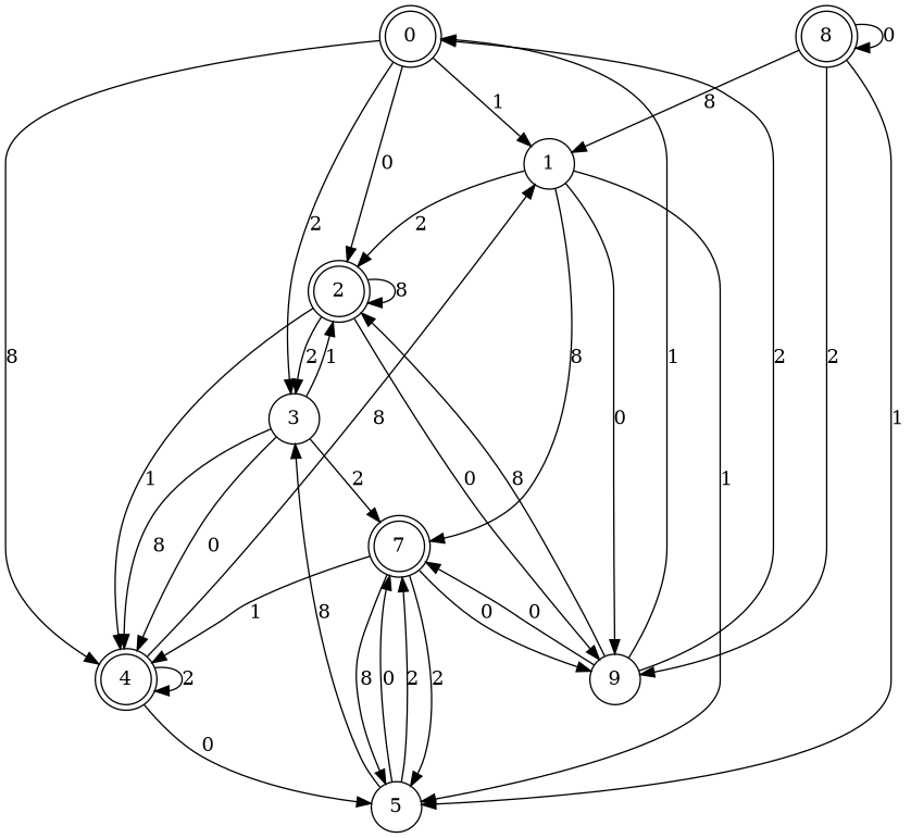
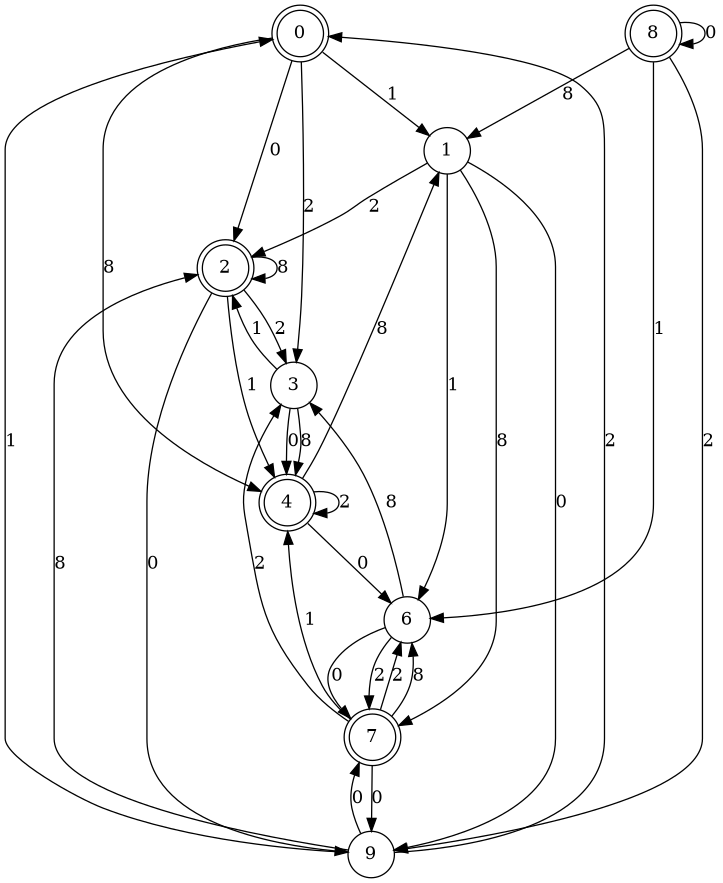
  digraph {
    node [shape=doublecircle]
    n1 [label=0]
    n2 [label=1 shape=circle]
    n3 [label=2]
    n4 [label=3 shape=circle]
    n5 [label=4]
-   n6 [label=5 shape=circle]
+   n6 [label=6 shape=circle]
    n7 [label=9 shape=circle]
    n8 [label=7]
    n9 [label=8]
    n1 -> n2 [label=1]
    n1 -> n3 [label=0]
    n1 -> n4 [label=2]
    n1 -> n5 [label=8]
    n2 -> n3 [label=2]
    n2 -> n6 [label=1]
    n2 -> n7 [label=0]
    n2 -> n8 [label=8]
    n3 -> n3 [label=8]
    n3 -> n4 [label=2]
    n3 -> n5 [label=1]
    n3 -> n7 [label=0]
    n4 -> n3 [label=1]
    n4 -> n5 [label=0]
    n4 -> n5 [label=8]
-   n4 -> n8 [label=2]
+   n8 -> n4 [label=2]
    n5 -> n2 [label=8]
    n5 -> n5 [label=2]
    n5 -> n6 [label=0]
    n6 -> n4 [label=8]
    n6 -> n8 [label=0]
    n6 -> n8 [label=2]
    n7 -> n1 [label=1]
    n7 -> n1 [label=2]
    n7 -> n3 [label=8]
    n7 -> n8 [label=0]
    n8 -> n5 [label=1]
    n8 -> n6 [label=2]
    n8 -> n6 [label=8]
    n8 -> n7 [label=0]
    n9 -> n2 [label=8]
    n9 -> n6 [label=1]
    n9 -> n7 [label=2]
    n9 -> n9 [label=0]
  }
